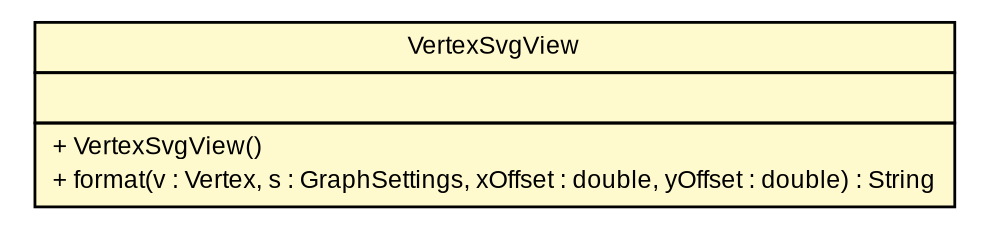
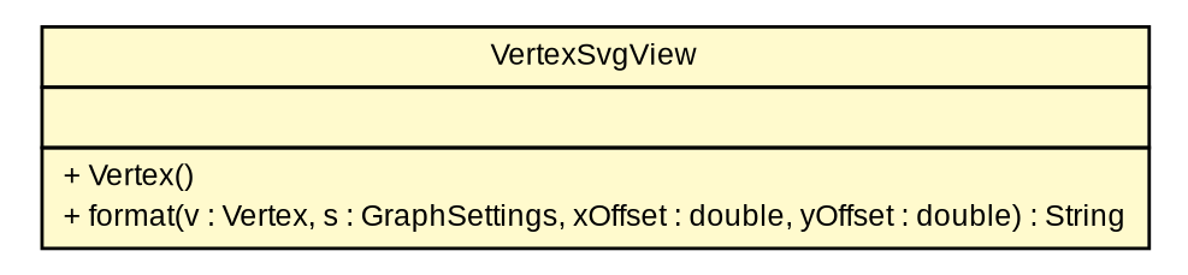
  digraph {
    nodesep=0.25
    ranksep=0.5
    rankdir=LR
-   n1 [fontcolor=black fontname=arial fontsize=9.0 label=<<table title="pfc.views.svg.VertexSvgView" border="0" cellborder="1" cellspacing="0" cellpadding="2" port="p" bgcolor="lemonChiffon" href="./VertexSvgView.html"> 		<tr><td><table border="0" cellspacing="0" cellpadding="1"> <tr><td align="center" balign="center"> VertexSvgView </td></tr> 		</table></td></tr> 		<tr><td><table border="0" cellspacing="0" cellpadding="1"> <tr><td align="left" balign="left">  </td></tr> 		</table></td></tr> 		<tr><td><table border="0" cellspacing="0" cellpadding="1"> <tr><td align="left" balign="left"> + VertexSvgView() </td></tr> <tr><td align="left" balign="left"> + format(v : Vertex, s : GraphSettings, xOffset : double, yOffset : double) : String </td></tr> 		</table></td></tr> 		</table>> shape=plaintext]
+   n1 [fontcolor=black fontname=arial fontsize=9.0 label=<<table title="pfc.views.svg.VertexSvgView" border="0" cellborder="1" cellspacing="0" cellpadding="2" port="p" bgcolor="lemonChiffon" href="./VertexSvgView.html"> 		<tr><td><table border="0" cellspacing="0" cellpadding="1"> <tr><td align="center" balign="center"> VertexSvgView </td></tr> 		</table></td></tr> 		<tr><td><table border="0" cellspacing="0" cellpadding="1"> <tr><td align="left" balign="left">  </td></tr> 		</table></td></tr> 		<tr><td><table border="0" cellspacing="0" cellpadding="1"> <tr><td align="left" balign="left"> + Vertex() </td></tr> <tr><td align="left" balign="left"> + format(v : Vertex, s : GraphSettings, xOffset : double, yOffset : double) : String </td></tr> 		</table></td></tr> 		</table>> shape=plaintext]
  }
